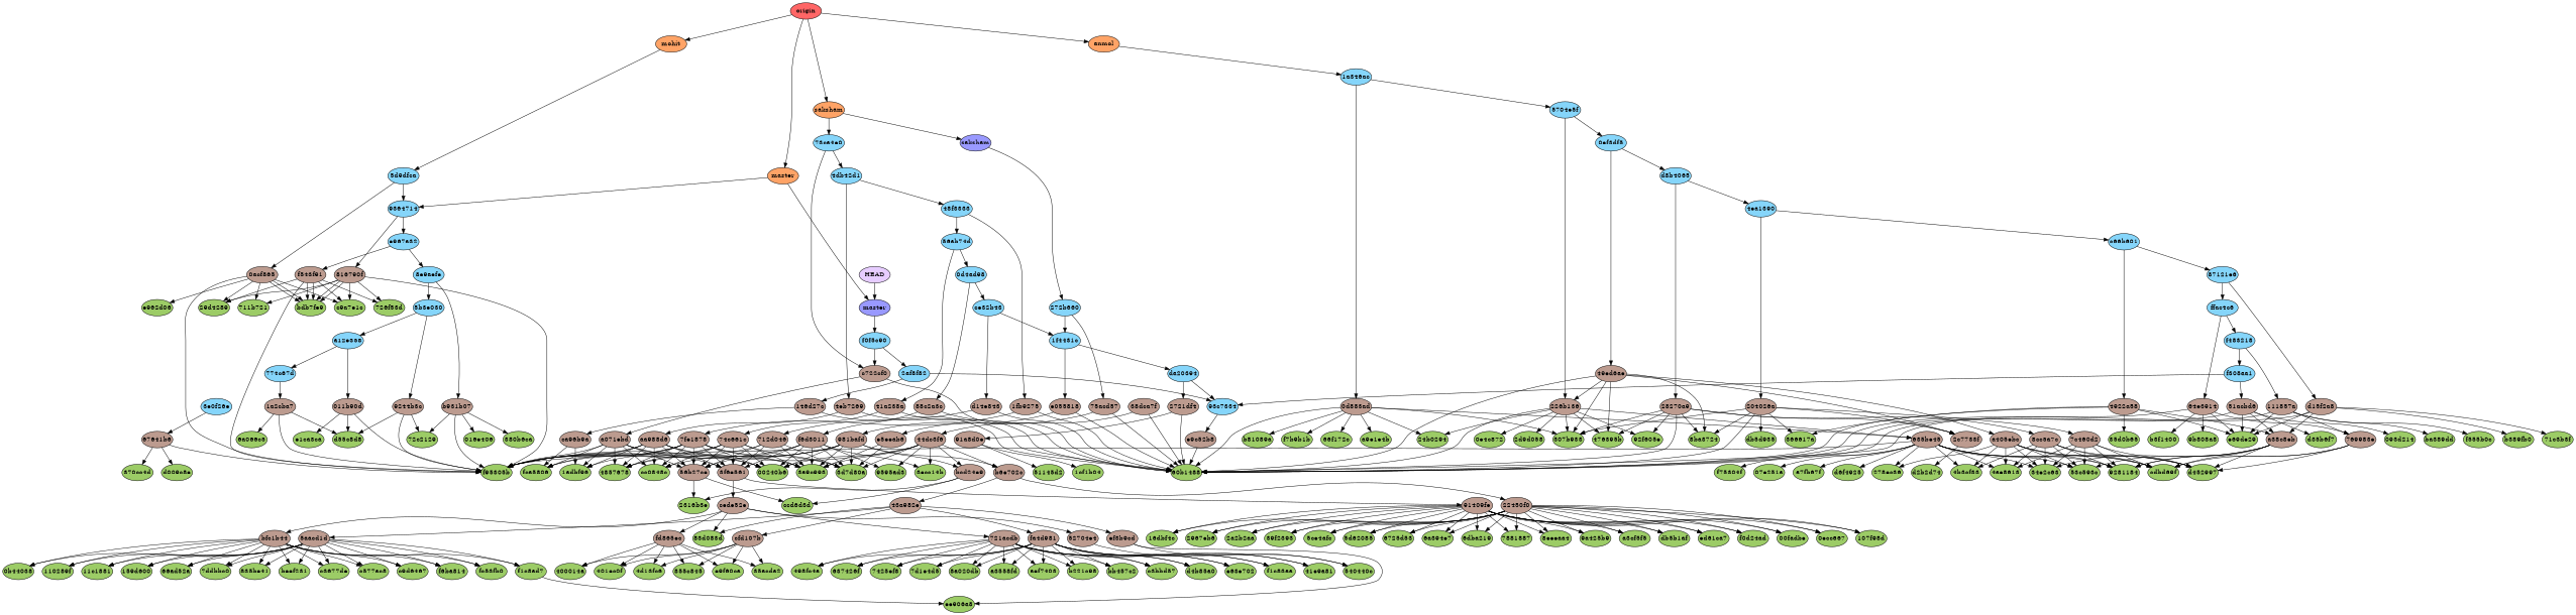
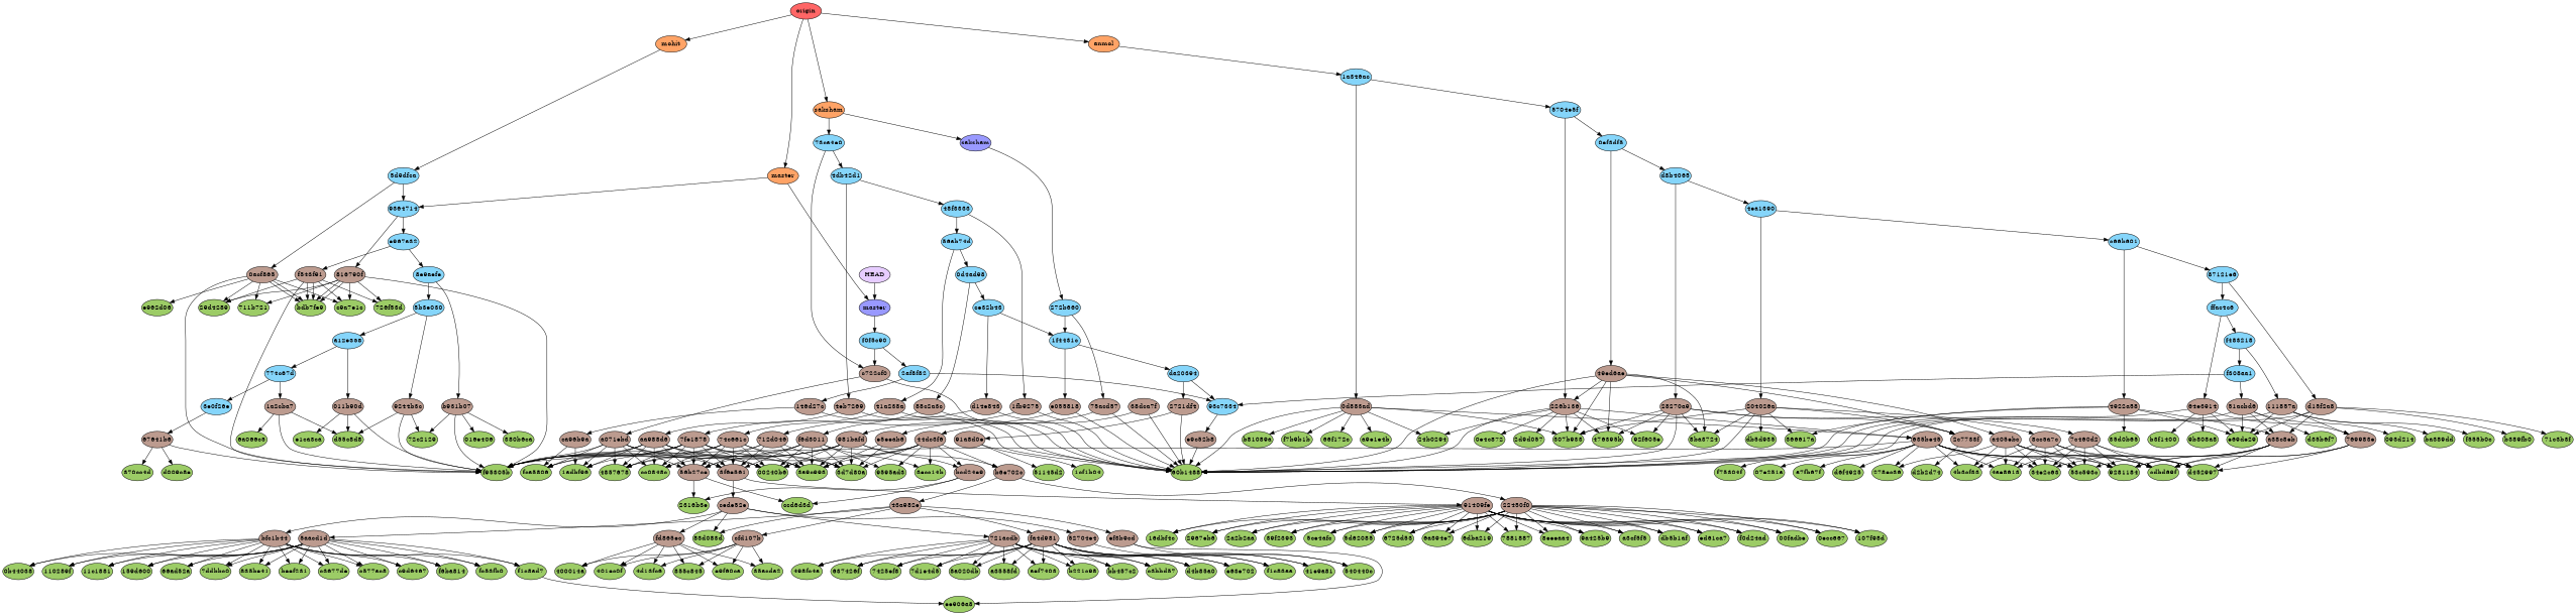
  digraph {
    node [fillcolor="#9ccc66" fixedsize=true style=filled]
    n1 [label="00240b6" width=0.95]
    n2 [label="00fadbe" width=0.95]
    n3 [label="016e406" width=0.95]
    n4 [label="07e251a" width=0.95]
    n5 [label="093d214" width=0.95]
    n6 [label="0b44038" width=0.95]
    n7 [label="0e4c872" width=0.95]
    n8 [label="0ecc667" width=0.95]
    n9 [label="107f98d" width=0.95]
    n10 [label="110289f" width=0.95]
    n11 [label="11c1881" width=0.95]
    n12 [label="159d600" width=0.95]
    n13 [label="16dbf4c" width=0.95]
    n14 [label="1adbf96" width=0.95]
    n15 [label="1cf1b04" width=0.95]
    n16 [label="2316b3e" width=0.95]
    n17 [label="24b0294" width=0.95]
    n18 [label="278ec36" width=0.95]
    n19 [label="2967eb6" width=0.95]
    n20 [label="29d4289" width=0.95]
    n21 [label="2a2b2aa" width=0.95]
-   n22 [label="2d9d058" width=0.95]
+   n22 [label="2d9d057" width=0.95]
    n23 [label="307b933" width=0.95]
    n24 [label="34e2c63" width=0.95]
    n25 [label="35acda2" width=0.95]
    n26 [label="35d0b65" width=0.95]
    n27 [label="366617a" width=0.95]
    n28 [label="370cc4d" width=0.95]
    n29 [label="380b6ca" width=0.95]
    n30 [label="39f2393" width=0.95]
    n31 [label="3a9c993" width=0.95]
    n32 [label="3d7d80a" width=0.95]
    n33 [label="3ecc14b" width=0.95]
    n34 [label="400014a" width=0.95]
    n35 [label="401ec0f" width=0.95]
    n36 [label="41e9a81" width=0.95]
    n37 [label="476395b" width=0.95]
    n38 [label=4857678 width=0.95]
    n39 [label="498fc4a" width=0.95]
    n40 [label="4ae8613" width=0.95]
    n41 [label="4b3cf33" width=0.95]
    n42 [label="4d13fc6" width=0.95]
    n43 [label="51145d2" width=0.95]
    n44 [label="53c593c" width=0.95]
    n45 [label="540440c" width=0.95]
    n46 [label="5ce4afc" width=0.95]
    n47 [label="5d62085" width=0.95]
    n48 [label="60b1488" width=0.95]
    n49 [label="637426f" width=0.95]
    n50 [label="66ad52a" width=0.95]
    n51 [label="66f172c" width=0.95]
    n52 [label="6725d53" width=0.95]
    n53 [label="6a066c5" width=0.95]
    n54 [label="6a394e7" width=0.95]
    n55 [label="6dba219" width=0.95]
    n56 [label="711b721" width=0.95]
    n57 [label="71c3b3f" width=0.95]
    n58 [label="726f53d" width=0.95]
    n59 [label="72c2129" width=0.95]
    n60 [label="7425ef8" width=0.95]
    n61 [label=7881887 width=0.95]
    n62 [label="7d1e4d5" width=0.95]
    n63 [label="7ddbbc0" width=0.95]
    n64 [label="835be41" width=0.95]
    n65 [label="83d083d" width=0.95]
    n66 [label="855c845" width=0.95]
    n67 [label="8a020db" width=0.95]
    n68 [label="8ba3724" width=0.95]
    n69 [label="8eeeaa4" width=0.95]
    n70 [label=9281184 width=0.95]
    n71 [label="92f605e" width=0.95]
    n72 [label="9595ad3" width=0.95]
    n73 [label="9a425b9" width=0.95]
    n74 [label="9b808a8" width=0.95]
    n75 [label=a3558fd width=0.95]
    n76 [label=a3cf5f5 width=0.95]
    n77 [label=a7fb67f width=0.95]
    n78 [label=a9e1e4b width=0.95]
    n79 [label=aef7403 width=0.95]
    n80 [label=b221c98 width=0.95]
    n81 [label=b389fb0 width=0.95]
    n82 [label=b3f1400 width=0.95]
    n83 [label=b81089a width=0.95]
    n84 [label=ba389dd width=0.95]
    n85 [label=bb457c2 width=0.95]
    n86 [label=bdb7fe9 width=0.95]
    n87 [label=beef231 width=0.95]
    n88 [label=c3677de width=0.95]
    n89 [label=c3bbd57 width=0.95]
    n90 [label=c577ac8 width=0.95]
    n91 [label=c9a7e1c width=0.95]
    n92 [label=c9d6467 width=0.95]
    n93 [label=cc0848c width=0.95]
    n94 [label=ccd6d3d width=0.95]
    n95 [label=cdbd69f width=0.95]
    n96 [label=d009c8e width=0.95]
    n97 [label=d2b2d74 width=0.95]
    n98 [label=d35b6f7 width=0.95]
    n99 [label=d452997 width=0.95]
    n100 [label=d4b85a0 width=0.95]
    n101 [label=d55c8d8 width=0.95]
    n102 [label=d6f4925 width=0.95]
    n103 [label=db5b1af width=0.95]
    n104 [label=db5d935 width=0.95]
    n105 [label=e1ca3ca width=0.95]
    n106 [label=e63e702 width=0.95]
    n107 [label=e69de29 width=0.95]
    n108 [label=e962d06 width=0.95]
    n109 [label=e9f60ca width=0.95]
    n110 [label=ed61ca7 width=0.95]
    n111 [label=ee906a8 width=0.95]
    n112 [label=f0d24ad width=0.95]
    n113 [label=f1c83aa width=0.95]
    n114 [label=f1c8ad7 width=0.95]
    n115 [label=f555b0c width=0.95]
    n116 [label=f6ba814 width=0.95]
    n117 [label=f75304f width=0.95]
    n118 [label=f7b9b1b width=0.95]
    n119 [label=f95305b width=0.95]
    n120 [label=fc53fb0 width=0.95]
    n121 [label=fca5806 width=0.95]
    n122 [fillcolor="#bc9b8f" label="011b90d" width=0.95]
    n123 [fillcolor="#bc9b8f" label="0acf865" width=0.95]
    n124 [fillcolor="#bc9b8f" label="0d883ad" width=0.95]
    n125 [fillcolor="#bc9b8f" label="635be45" width=0.95]
    n126 [fillcolor="#bc9b8f" label="111857a" width=0.95]
    n127 [fillcolor="#bc9b8f" label="769983e" width=0.95]
    n128 [fillcolor="#bc9b8f" label="146d27c" width=0.95]
    n129 [fillcolor="#bc9b8f" label=ca96b9a width=0.95]
    n130 [fillcolor="#bc9b8f" label="1a2cba7" width=0.95]
    n131 [fillcolor="#bc9b8f" label="1fb9275" width=0.95]
    n132 [fillcolor="#bc9b8f" label="7fe1878" width=0.95]
    n133 [fillcolor="#bc9b8f" label="3f6e561" width=0.95]
    n134 [fillcolor="#bc9b8f" label="56b27ce" width=0.95]
    n135 [fillcolor="#bc9b8f" label=cede52e width=0.95]
    n136 [fillcolor="#bc9b8f" label="91409fe" width=0.95]
    n137 [fillcolor="#bc9b8f" label="204026a" width=0.95]
    n138 [fillcolor="#bc9b8f" label="2c7733f" width=0.95]
    n139 [fillcolor="#bc9b8f" label="7c460d2" width=0.95]
    n140 [fillcolor="#bc9b8f" label="22450f0" width=0.95]
    n141 [fillcolor="#bc9b8f" label="226b136" width=0.95]
    n142 [fillcolor="#bc9b8f" label="2721df4" width=0.95]
    n143 [fillcolor="#bc9b8f" label="91a8d0e" width=0.95]
    n144 [fillcolor="#bc9b8f" label="28270a9" width=0.95]
    n145 [fillcolor="#bc9b8f" label="8cc5a7c" width=0.95]
    n146 [fillcolor="#bc9b8f" label="38dca7f" width=0.95]
    n147 [fillcolor="#bc9b8f" label="44dc3f6" width=0.95]
    n148 [fillcolor="#bc9b8f" label=bcd24e9 width=0.95]
    n149 [fillcolor="#bc9b8f" label=b6e702c width=0.95]
    n150 [fillcolor="#bc9b8f" label="43a982e" width=0.95]
    n151 [fillcolor="#bc9b8f" label="52704e4" width=0.95]
    n152 [fillcolor="#bc9b8f" label="721acdb" width=0.95]
    n153 [fillcolor="#bc9b8f" label=bfc1b44 width=0.95]
    n154 [fillcolor="#bc9b8f" label=fd865ec width=0.95]
    n155 [fillcolor="#bc9b8f" label="41a238a" width=0.95]
    n156 [fillcolor="#bc9b8f" label="74c661c" width=0.95]
    n157 [fillcolor="#bc9b8f" label=ef3b9cd width=0.95]
    n158 [fillcolor="#bc9b8f" label=cfd107b width=0.95]
    n159 [fillcolor="#bc9b8f" label="5aacd1d" width=0.95]
    n160 [fillcolor="#bc9b8f" label=fa4d981 width=0.95]
    n161 [fillcolor="#bc9b8f" label="4922a58" width=0.95]
    n162 [fillcolor="#bc9b8f" label=a38c8eb width=0.95]
    n163 [fillcolor="#bc9b8f" label="49ed6ae" width=0.95]
    n164 [fillcolor="#bc9b8f" label=a405ebc width=0.95]
    n165 [fillcolor="#bc9b8f" label="4eb7269" width=0.95]
    n166 [fillcolor="#bc9b8f" label=aa988d6 width=0.95]
    n167 [fillcolor="#bc9b8f" label="51acbd6" width=0.95]
    n168 [fillcolor="#bc9b8f" label="64e3914" width=0.95]
    n169 [fillcolor="#bc9b8f" label="67641b6" width=0.95]
    n170 [fillcolor="#bc9b8f" label="712d046" width=0.95]
    n171 [fillcolor="#bc9b8f" label="75acd57" width=0.95]
    n172 [fillcolor="#bc9b8f" label="981bafd" width=0.95]
    n173 [fillcolor="#bc9b8f" label="816790f" width=0.95]
    n174 [fillcolor="#bc9b8f" label="88c2a3c" width=0.95]
    n175 [fillcolor="#bc9b8f" label=f6d3011 width=0.95]
    n176 [fillcolor="#bc9b8f" label="9244b3c" width=0.95]
    n177 [fillcolor="#bc9b8f" label=a071ebd width=0.95]
    n178 [fillcolor="#bc9b8f" label=b931b07 width=0.95]
    n179 [fillcolor="#bc9b8f" label=c722cf0 width=0.95]
    n180 [fillcolor="#bc9b8f" label=d14e843 width=0.95]
    n181 [fillcolor="#bc9b8f" label=d15f2a8 width=0.95]
    n182 [fillcolor="#bc9b8f" label=e055818 width=0.95]
    n183 [fillcolor="#bc9b8f" label=e5eeab6 width=0.95]
    n184 [fillcolor="#bc9b8f" label=e9c52b8 width=0.95]
    n185 [fillcolor="#bc9b8f" label=f543f91 width=0.95]
    n186 [fillcolor="#85d5fa" label="0d4ad98" width=0.95]
    n187 [fillcolor="#85d5fa" label=ce32b43 width=0.95]
    n188 [fillcolor="#85d5fa" label="1f4431c" width=0.95]
    n189 [fillcolor="#85d5fa" label=da20394 width=0.95]
    n190 [fillcolor="#85d5fa" label="0ef3df5" width=0.95]
    n191 [fillcolor="#85d5fa" label=d8b4065 width=0.95]
    n192 [fillcolor="#85d5fa" label="4ea1390" width=0.95]
    n193 [fillcolor="#85d5fa" label=c66b601 width=0.95]
    n194 [fillcolor="#85d5fa" label="1a346ac" width=0.95]
    n195 [fillcolor="#85d5fa" label="5704e5f" width=0.95]
    n196 [fillcolor="#85d5fa" label="93c7334" width=0.95]
    n197 [fillcolor="#85d5fa" label="272b660" width=0.95]
    n198 [fillcolor="#85d5fa" label="2af8f82" width=0.95]
    n199 [fillcolor="#85d5fa" label="3e0f26e" width=0.95]
    n200 [fillcolor="#85d5fa" label="48f3333" width=0.95]
    n201 [fillcolor="#85d5fa" label="56ab74d" width=0.95]
    n202 [fillcolor="#85d5fa" label="4db42d1" width=0.95]
    n203 [fillcolor="#85d5fa" label="87121e6" width=0.95]
    n204 [fillcolor="#85d5fa" label=ffac4c6 width=0.95]
    n205 [fillcolor="#85d5fa" label="5b3e030" width=0.95]
    n206 [fillcolor="#85d5fa" label=a12e358 width=0.95]
    n207 [fillcolor="#85d5fa" label="774c67d" width=0.95]
    n208 [fillcolor="#85d5fa" label="5d9dfca" width=0.95]
    n209 [fillcolor="#85d5fa" label=9364714 width=0.95]
    n210 [fillcolor="#85d5fa" label=e967a32 width=0.95]
    n211 [fillcolor="#85d5fa" label="8e9aefe" width=0.95]
    n212 [fillcolor="#85d5fa" label="73ca4e0" width=0.95]
    n213 [fillcolor="#85d5fa" label=f483218 width=0.95]
    n214 [fillcolor="#85d5fa" label=f308aa1 width=0.95]
    n215 [fillcolor="#85d5fa" label=f0f5c90 width=0.95]
    n216 [fillcolor="#9999ff" label=master width=0.95]
    n217 [fillcolor="#9999ff" label=saksham width=0.95]
    n218 [fillcolor="#e6ccff" label=HEAD width=0.95]
    n219 [fillcolor="#ffa366" label=anmol width=0.95]
    n220 [fillcolor="#ffa366" label=master width=0.95]
    n221 [fillcolor="#ffa366" label=mohit width=0.95]
    n222 [fillcolor="#ffa366" label=saksham width=0.95]
    n223 [fillcolor="#ff6666" label=origin width=0.95]
    n114 -> n111
    n122 -> n101
    n122 -> n105
    n122 -> n119
    n123 -> n20
    n123 -> n56
    n123 -> n86
    n123 -> n86
    n123 -> n91
    n123 -> n108
    n123 -> n119
    n124 -> n17
    n124 -> n23
    n124 -> n48
    n124 -> n51
    n124 -> n78
    n124 -> n83
    n124 -> n118
    n124 -> n125
    n125 -> n4
    n125 -> n18
    n125 -> n24
    n125 -> n40
    n125 -> n41
    n125 -> n44
    n125 -> n70
    n125 -> n77
    n125 -> n95
    n125 -> n99
    n125 -> n102
    n125 -> n117
    n125 -> n119
    n126 -> n48
    n126 -> n84
    n126 -> n107
    n126 -> n115
    n126 -> n127
    n127 -> n70
    n127 -> n95
    n127 -> n99
    n128 -> n48
    n128 -> n129
    n129 -> n14
    n129 -> n121
    n130 -> n53
    n130 -> n101
    n130 -> n119
    n131 -> n48
    n131 -> n132
    n132 -> n1
    n132 -> n14
    n132 -> n31
    n132 -> n32
    n132 -> n38
    n132 -> n93
    n132 -> n119
    n132 -> n121
    n132 -> n133
    n132 -> n134
    n133 -> n135
    n133 -> n136
    n134 -> n16
    n134 -> n94
    n135 -> n65
    n135 -> n151
    n135 -> n152
    n135 -> n153
    n135 -> n154
    n136 -> n2
    n136 -> n8
    n136 -> n9
    n136 -> n13
    n136 -> n19
    n136 -> n21
    n136 -> n30
    n136 -> n46
    n136 -> n47
    n136 -> n52
    n136 -> n54
    n136 -> n55
    n136 -> n61
    n136 -> n69
    n136 -> n73
    n136 -> n76
    n136 -> n103
    n136 -> n110
    n136 -> n112
    n137 -> n23
    n137 -> n27
    n137 -> n48
    n137 -> n68
    n137 -> n104
    n137 -> n138
    n137 -> n139
    n138 -> n97
    n139 -> n24
    n139 -> n40
    n139 -> n44
    n139 -> n70
    n139 -> n95
    n139 -> n99
    n140 -> n2
    n140 -> n8
    n140 -> n9
    n140 -> n13
    n140 -> n19
    n140 -> n21
    n140 -> n30
    n140 -> n46
    n140 -> n47
    n140 -> n52
    n140 -> n54
    n140 -> n55
    n140 -> n61
    n140 -> n69
    n140 -> n73
    n140 -> n76
    n140 -> n103
    n140 -> n110
    n140 -> n112
    n141 -> n7
    n141 -> n17
    n141 -> n22
    n141 -> n23
    n141 -> n37
    n141 -> n48
    n141 -> n71
    n141 -> n125
    n142 -> n48
    n142 -> n143
    n143 -> n15
    n143 -> n43
    n144 -> n23
    n144 -> n37
    n144 -> n48
    n144 -> n68
    n144 -> n71
    n144 -> n138
    n144 -> n145
    n145 -> n24
    n145 -> n40
    n145 -> n41
    n145 -> n44
    n145 -> n70
    n145 -> n95
    n145 -> n99
    n146 -> n48
    n146 -> n147
    n147 -> n1
    n147 -> n31
    n147 -> n32
    n147 -> n33
    n147 -> n72
    n147 -> n119
    n147 -> n148
    n147 -> n149
    n148 -> n16
    n148 -> n94
    n149 -> n140
    n149 -> n150
    n150 -> n65
    n150 -> n157
    n150 -> n158
    n150 -> n159
    n150 -> n160
    n151 -> n45
    n152 -> n36
    n152 -> n39
    n152 -> n49
    n152 -> n60
    n152 -> n62
    n152 -> n67
    n152 -> n75
    n152 -> n79
    n152 -> n80
    n152 -> n85
    n152 -> n89
    n152 -> n100
    n152 -> n106
    n152 -> n113
    n153 -> n6
    n153 -> n10
    n153 -> n11
    n153 -> n12
    n153 -> n50
    n153 -> n63
    n153 -> n64
    n153 -> n87
    n153 -> n88
    n153 -> n90
    n153 -> n92
    n153 -> n114
    n153 -> n116
    n153 -> n120
    n154 -> n25
    n154 -> n34
    n154 -> n35
    n154 -> n42
    n154 -> n66
    n154 -> n109
    n155 -> n48
    n155 -> n156
    n156 -> n1
    n156 -> n31
    n156 -> n32
    n156 -> n38
    n156 -> n93
    n156 -> n119
    n156 -> n133
    n156 -> n134
    n157 -> n45
    n157 -> n111
    n158 -> n25
    n158 -> n34
    n158 -> n35
    n158 -> n42
    n158 -> n66
    n158 -> n109
    n159 -> n6
    n159 -> n10
    n159 -> n11
    n159 -> n12
    n159 -> n50
    n159 -> n63
    n159 -> n64
    n159 -> n87
    n159 -> n88
    n159 -> n90
    n159 -> n92
    n159 -> n114
    n159 -> n116
    n159 -> n120
    n160 -> n36
    n160 -> n39
    n160 -> n49
    n160 -> n60
    n160 -> n62
    n160 -> n67
    n160 -> n75
    n160 -> n79
    n160 -> n80
    n160 -> n85
    n160 -> n89
    n160 -> n100
    n160 -> n106
    n160 -> n113
    n161 -> n26
    n161 -> n27
    n161 -> n48
    n161 -> n107
    n161 -> n162
    n162 -> n24
    n162 -> n44
    n162 -> n70
    n162 -> n95
    n162 -> n99
    n163 -> n23
    n163 -> n37
    n163 -> n48
    n163 -> n68
    n163 -> n138
    n163 -> n141
    n163 -> n164
    n164 -> n18
    n164 -> n24
    n164 -> n40
    n164 -> n41
    n164 -> n44
    n164 -> n70
    n164 -> n95
    n164 -> n99
    n165 -> n48
    n165 -> n166
    n166 -> n1
    n166 -> n14
    n166 -> n31
    n166 -> n38
    n166 -> n93
    n166 -> n119
    n166 -> n121
    n166 -> n133
    n166 -> n134
    n167 -> n5
    n167 -> n48
    n167 -> n98
    n167 -> n107
    n167 -> n162
    n168 -> n48
    n168 -> n74
    n168 -> n82
    n168 -> n107
    n168 -> n127
    n169 -> n28
    n169 -> n96
    n169 -> n119
    n170 -> n31
    n170 -> n32
    n170 -> n119
    n170 -> n133
    n170 -> n134
    n171 -> n48
    n171 -> n172
    n172 -> n1
    n172 -> n31
    n172 -> n32
    n172 -> n38
    n172 -> n93
    n172 -> n119
    n172 -> n148
    n172 -> n149
    n173 -> n20
    n173 -> n56
    n173 -> n58
    n173 -> n86
    n173 -> n86
    n173 -> n91
    n173 -> n119
    n174 -> n48
    n174 -> n175
    n175 -> n1
    n175 -> n31
    n175 -> n32
    n175 -> n33
    n175 -> n72
    n175 -> n119
    n175 -> n133
    n175 -> n134
    n176 -> n59
    n176 -> n101
    n176 -> n119
    n177 -> n1
    n177 -> n14
    n177 -> n38
    n177 -> n93
    n177 -> n119
    n177 -> n121
    n177 -> n133
    n177 -> n134
    n178 -> n3
    n178 -> n29
    n178 -> n59
    n178 -> n119
    n179 -> n48
    n179 -> n177
    n180 -> n48
    n180 -> n170
    n181 -> n48
    n181 -> n57
    n181 -> n81
    n181 -> n107
    n181 -> n162
    n182 -> n48
    n182 -> n183
    n183 -> n31
    n183 -> n32
    n184 -> n48
    n185 -> n20
    n185 -> n58
    n185 -> n86
    n185 -> n86
    n185 -> n91
    n185 -> n119
    n186 -> n174
    n186 -> n187
    n187 -> n180
    n187 -> n188
    n188 -> n182
    n188 -> n189
    n189 -> n142
    n189 -> n196
    n190 -> n163
    n190 -> n191
    n191 -> n144
    n191 -> n192
    n192 -> n137
    n192 -> n193
    n193 -> n161
    n193 -> n203
    n194 -> n124
    n194 -> n195
    n195 -> n141
    n195 -> n190
    n196 -> n184
    n197 -> n171
    n197 -> n188
    n198 -> n128
    n198 -> n196
    n199 -> n169
    n200 -> n131
    n200 -> n201
    n201 -> n155
    n201 -> n186
    n202 -> n165
    n202 -> n200
    n203 -> n181
    n203 -> n204
    n204 -> n168
    n204 -> n213
    n205 -> n176
    n205 -> n206
    n206 -> n122
    n206 -> n207
    n207 -> n130
+   n207 -> n199
    n208 -> n123
    n208 -> n209
    n209 -> n173
    n209 -> n210
    n210 -> n185
    n210 -> n211
    n211 -> n178
    n211 -> n205
    n212 -> n179
    n212 -> n202
    n213 -> n126
    n213 -> n214
    n214 -> n167
    n214 -> n196
    n215 -> n179
    n215 -> n198
    n216 -> n215
    n217 -> n197
    n218 -> n216
    n219 -> n194
    n220 -> n209
    n220 -> n216
    n221 -> n208
    n222 -> n212
    n222 -> n217
    n223 -> n219
    n223 -> n220
    n223 -> n221
    n223 -> n222
  }
